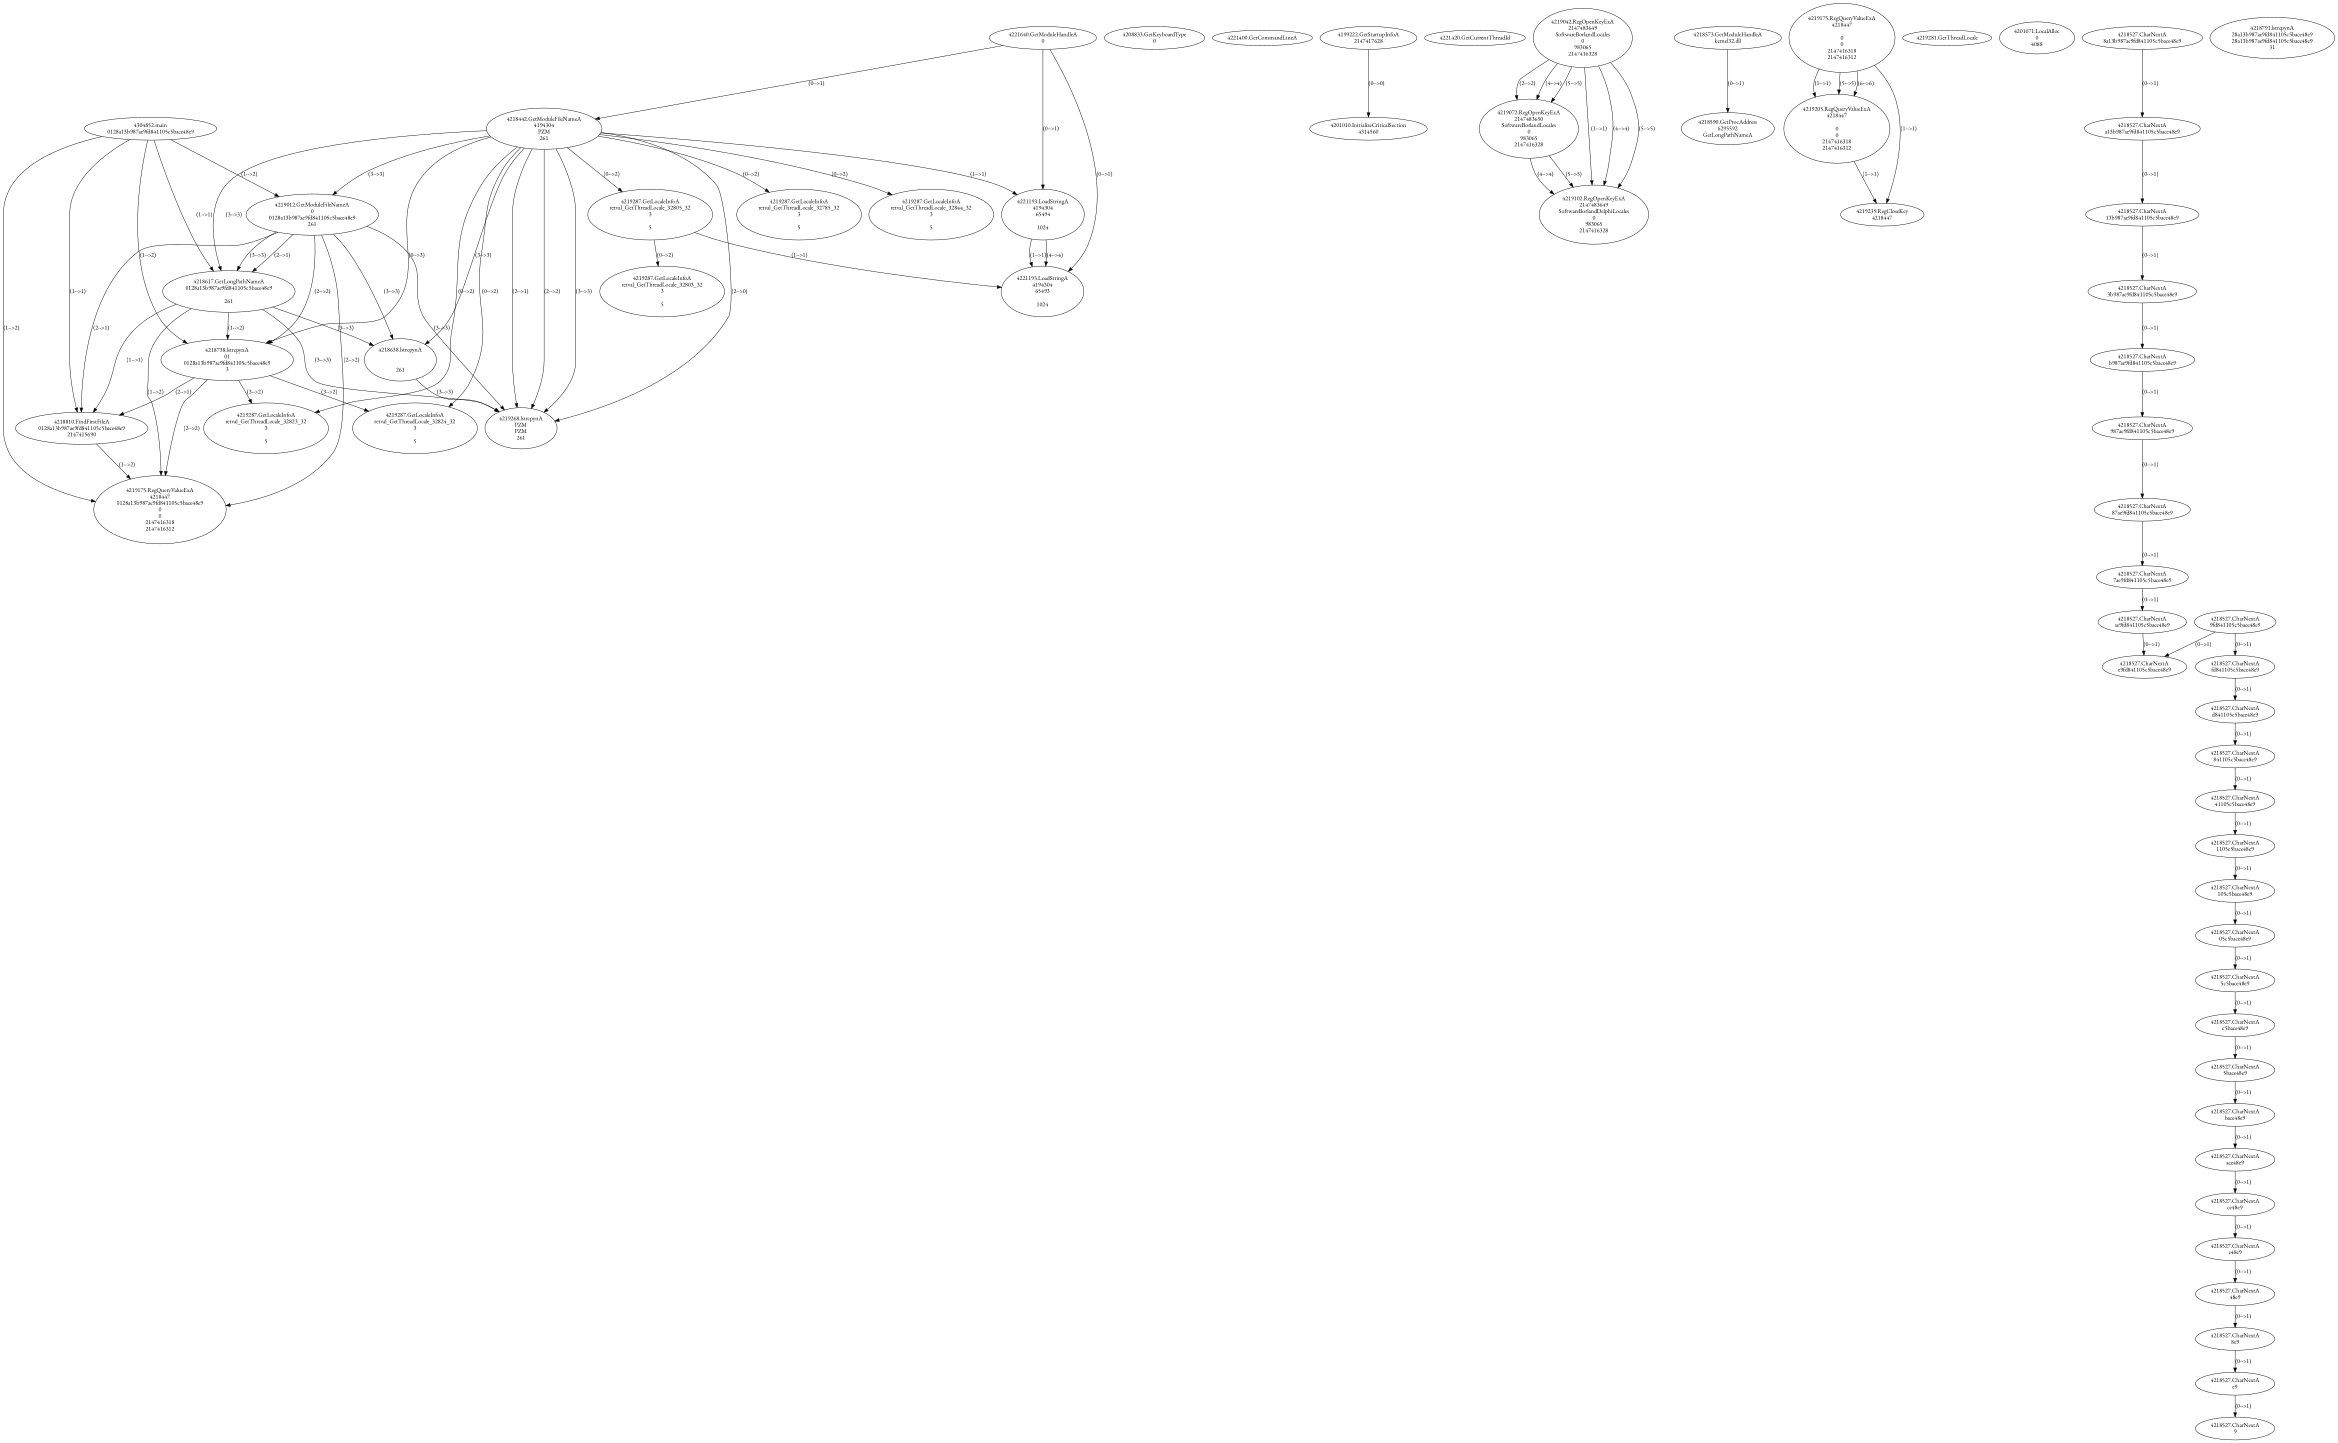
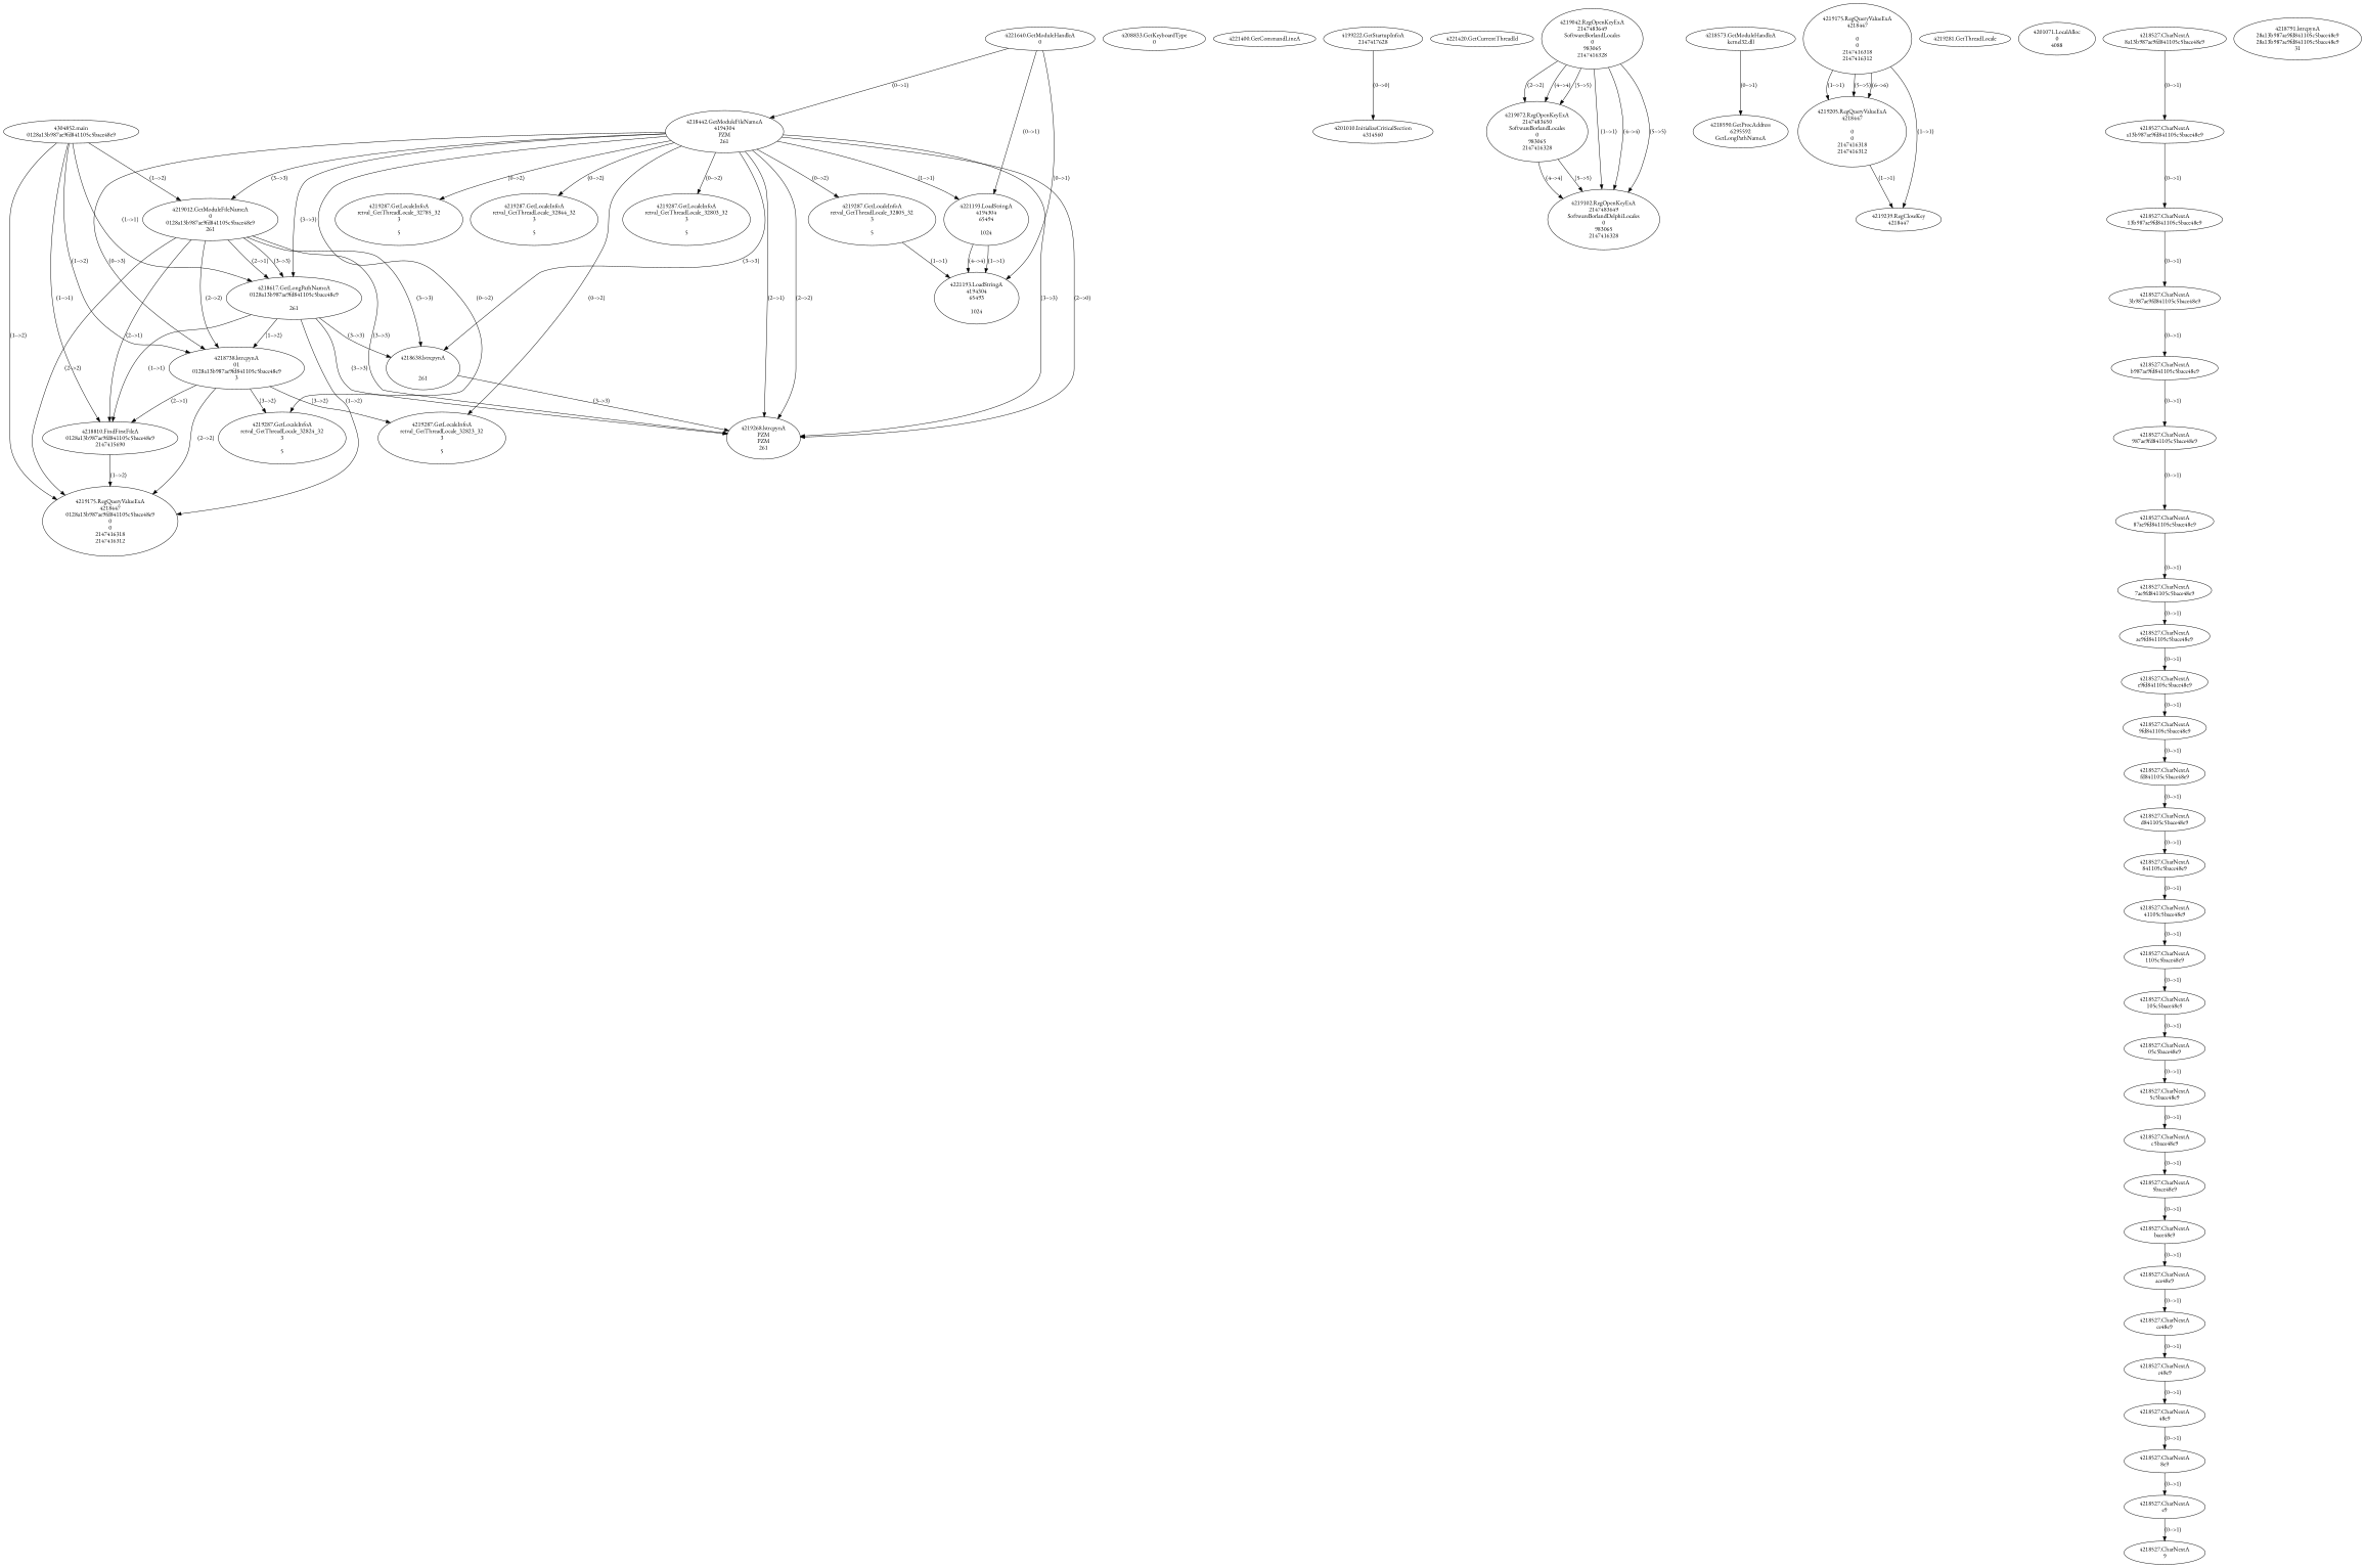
  digraph {
    fontname="EB Garamond"
    node [fontname="EB Garamond"]
    edge [fontname="EB Garamond"]
    n1 [label="4304852.main\n0128a13b987ae9fd841105c5bace48e9"]
    n2 [label="4219012.GetModuleFileNameA\n0\n0128a13b987ae9fd841105c5bace48e9\n261"]
    n3 [label="4218617.GetLongPathNameA\n0128a13b987ae9fd841105c5bace48e9\n\n261"]
    n4 [label="4218738.lstrcpynA\n01\n0128a13b987ae9fd841105c5bace48e9\n3"]
    n5 [label="4218810.FindFirstFileA\n0128a13b987ae9fd841105c5bace48e9\n2147415690"]
    n6 [label="4219175.RegQueryValueExA\n4218447\n0128a13b987ae9fd841105c5bace48e9\n0\n0\n2147416318\n2147416312"]
    n7 [label="4218638.lstrcpynA\n\n\n261"]
    n8 [label="4219268.lstrcpynA\nPZM\nPZM\n261"]
    n9 [label="4219287.GetLocaleInfoA\nretval_GetThreadLocale_32823_32\n3\n\n5"]
    n10 [label="4219287.GetLocaleInfoA\nretval_GetThreadLocale_32824_32\n3\n\n5"]
    n11 [label="4221640.GetModuleHandleA\n0"]
    n12 [label="4218442.GetModuleFileNameA\n4194304\nPZM\n261"]
    n13 [label="4221193.LoadStringA\n4194304\n65494\n\n1024"]
    n14 [label="4221193.LoadStringA\n4194304\n65493\n\n1024"]
    n15 [label="4219287.GetLocaleInfoA\nretval_GetThreadLocale_32785_32\n3\n\n5"]
    n16 [label="4219287.GetLocaleInfoA\nretval_GetThreadLocale_32844_32\n3\n\n5"]
    n17 [label="4219287.GetLocaleInfoA\nretval_GetThreadLocale_32805_32\n3\n\n5"]
    n18 [label="4219287.GetLocaleInfoA\nretval_GetThreadLocale_32803_32\n3\n\n5"]
    n19 [label="4208833.GetKeyboardType\n0"]
    n20 [label="4221400.GetCommandLineA\n"]
    n21 [label="4199222.GetStartupInfoA\n2147417628"]
    n22 [label="4201010.InitializeCriticalSection\n4314560"]
    n23 [label="4221420.GetCurrentThreadId\n"]
    n24 [label="4219042.RegOpenKeyExA\n2147483649\nSoftware\Borland\Locales\n0\n983065\n2147416328"]
    n25 [label="4219072.RegOpenKeyExA\n2147483650\nSoftware\Borland\Locales\n0\n983065\n2147416328"]
    n26 [label="4219102.RegOpenKeyExA\n2147483649\nSoftware\Borland\Delphi\Locales\n0\n983065\n2147416328"]
    n27 [label="4218573.GetModuleHandleA\nkernel32.dll"]
    n28 [label="4218590.GetProcAddress\n6295592\nGetLongPathNameA"]
    n29 [label="4219175.RegQueryValueExA\n4218447\n\n0\n0\n2147416318\n2147416312"]
    n30 [label="4219205.RegQueryValueExA\n4218447\n\n0\n0\n2147416318\n2147416312"]
    n31 [label="4219239.RegCloseKey\n4218447"]
    n32 [label="4219281.GetThreadLocale\n"]
    n33 [label="4201071.LocalAlloc\n0\n4088"]
    n34 [label="4218527.CharNextA\n8a13b987ae9fd841105c5bace48e9"]
    n35 [label="4218527.CharNextA\na13b987ae9fd841105c5bace48e9"]
    n36 [label="4218527.CharNextA\n13b987ae9fd841105c5bace48e9"]
    n37 [label="4218527.CharNextA\n3b987ae9fd841105c5bace48e9"]
    n38 [label="4218527.CharNextA\nb987ae9fd841105c5bace48e9"]
    n39 [label="4218527.CharNextA\n987ae9fd841105c5bace48e9"]
    n40 [label="4218527.CharNextA\n87ae9fd841105c5bace48e9"]
    n41 [label="4218527.CharNextA\n7ae9fd841105c5bace48e9"]
    n42 [label="4218527.CharNextA\nae9fd841105c5bace48e9"]
    n43 [label="4218527.CharNextA\ne9fd841105c5bace48e9"]
    n44 [label="4218527.CharNextA\n9fd841105c5bace48e9"]
    n45 [label="4218527.CharNextA\nfd841105c5bace48e9"]
    n46 [label="4218527.CharNextA\nd841105c5bace48e9"]
    n47 [label="4218527.CharNextA\n841105c5bace48e9"]
    n48 [label="4218527.CharNextA\n41105c5bace48e9"]
    n49 [label="4218527.CharNextA\n1105c5bace48e9"]
    n50 [label="4218527.CharNextA\n105c5bace48e9"]
    n51 [label="4218527.CharNextA\n05c5bace48e9"]
    n52 [label="4218527.CharNextA\n5c5bace48e9"]
    n53 [label="4218527.CharNextA\nc5bace48e9"]
    n54 [label="4218527.CharNextA\n5bace48e9"]
    n55 [label="4218527.CharNextA\nbace48e9"]
    n56 [label="4218527.CharNextA\nace48e9"]
    n57 [label="4218527.CharNextA\nce48e9"]
    n58 [label="4218527.CharNextA\ne48e9"]
    n59 [label="4218527.CharNextA\n48e9"]
    n60 [label="4218527.CharNextA\n8e9"]
    n61 [label="4218527.CharNextA\ne9"]
    n62 [label="4218527.CharNextA\n9"]
    n63 [label="4218791.lstrcpynA\n28a13b987ae9fd841105c5bace48e9\n28a13b987ae9fd841105c5bace48e9\n31"]
    n1 -> n2 [label="(1-->2)"]
    n1 -> n3 [label="(1-->1)"]
    n1 -> n4 [label="(1-->2)"]
    n1 -> n5 [label="(1-->1)"]
    n1 -> n6 [label="(1-->2)"]
    n2 -> n3 [label="(2-->1)"]
    n2 -> n3 [label="(3-->3)"]
    n2 -> n4 [label="(2-->2)"]
    n2 -> n5 [label="(2-->1)"]
    n2 -> n6 [label="(2-->2)"]
    n2 -> n7 [label="(3-->3)"]
    n2 -> n8 [label="(3-->3)"]
    n3 -> n4 [label="(1-->2)"]
    n3 -> n5 [label="(1-->1)"]
    n3 -> n6 [label="(1-->2)"]
    n3 -> n7 [label="(3-->3)"]
    n3 -> n8 [label="(3-->3)"]
    n4 -> n5 [label="(2-->1)"]
    n4 -> n6 [label="(2-->2)"]
    n4 -> n9 [label="(3-->2)"]
    n4 -> n10 [label="(3-->2)"]
    n5 -> n6 [label="(1-->2)"]
    n7 -> n8 [label="(3-->3)"]
    n11 -> n12 [label="(0-->1)"]
    n11 -> n13 [label="(0-->1)"]
    n11 -> n14 [label="(0-->1)"]
    n12 -> n2 [label="(3-->3)"]
    n12 -> n3 [label="(3-->3)"]
    n12 -> n4 [label="(0-->3)"]
    n12 -> n7 [label="(3-->3)"]
    n12 -> n8 [label="(2-->1)"]
    n12 -> n8 [label="(2-->2)"]
    n12 -> n8 [label="(3-->3)"]
    n12 -> n8 [label="(2-->0)"]
    n12 -> n9 [label="(0-->2)"]
    n12 -> n10 [label="(0-->2)"]
    n12 -> n13 [label="(1-->1)"]
    n12 -> n15 [label="(0-->2)"]
    n12 -> n16 [label="(0-->2)"]
    n12 -> n17 [label="(0-->2)"]
-   n17 -> n18 [label="(0-->2)"]
+   n12 -> n18 [label="(0-->2)"]
    n13 -> n14 [label="(1-->1)"]
    n13 -> n14 [label="(4-->4)"]
    n17 -> n14 [label="(1-->1)"]
    n21 -> n22 [label="(0-->0)"]
    n24 -> n25 [label="(2-->2)"]
    n24 -> n25 [label="(4-->4)"]
    n24 -> n25 [label="(5-->5)"]
    n24 -> n26 [label="(1-->1)"]
    n24 -> n26 [label="(4-->4)"]
    n24 -> n26 [label="(5-->5)"]
    n25 -> n26 [label="(4-->4)"]
    n25 -> n26 [label="(5-->5)"]
    n27 -> n28 [label="(0-->1)"]
    n29 -> n30 [label="(1-->1)"]
    n29 -> n30 [label="(5-->5)"]
    n29 -> n30 [label="(6-->6)"]
    n29 -> n31 [label="(1-->1)"]
    n30 -> n31 [label="(1-->1)"]
    n34 -> n35 [label="(0-->1)"]
    n35 -> n36 [label="(0-->1)"]
    n36 -> n37 [label="(0-->1)"]
    n37 -> n38 [label="(0-->1)"]
    n38 -> n39 [label="(0-->1)"]
    n39 -> n40 [label="(0-->1)"]
    n40 -> n41 [label="(0-->1)"]
    n41 -> n42 [label="(0-->1)"]
    n42 -> n43 [label="(0-->1)"]
-   n44 -> n43 [label="(0-->1)"]
+   n43 -> n44 [label="(0-->1)"]
    n44 -> n45 [label="(0-->1)"]
    n45 -> n46 [label="(0-->1)"]
    n46 -> n47 [label="(0-->1)"]
    n47 -> n48 [label="(0-->1)"]
    n48 -> n49 [label="(0-->1)"]
    n49 -> n50 [label="(0-->1)"]
    n50 -> n51 [label="(0-->1)"]
    n51 -> n52 [label="(0-->1)"]
    n52 -> n53 [label="(0-->1)"]
    n53 -> n54 [label="(0-->1)"]
    n54 -> n55 [label="(0-->1)"]
    n55 -> n56 [label="(0-->1)"]
    n56 -> n57 [label="(0-->1)"]
    n57 -> n58 [label="(0-->1)"]
    n58 -> n59 [label="(0-->1)"]
    n59 -> n60 [label="(0-->1)"]
    n60 -> n61 [label="(0-->1)"]
    n61 -> n62 [label="(0-->1)"]
  }
